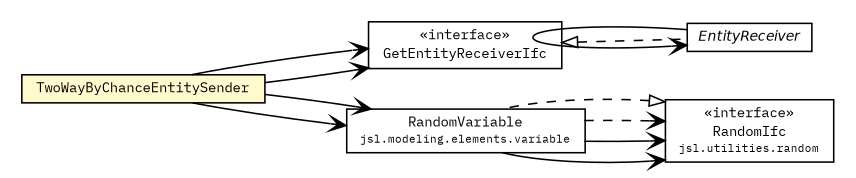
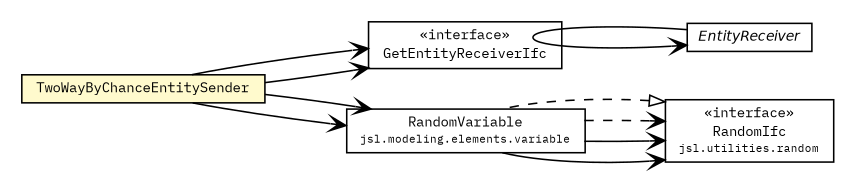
  digraph {
    fontname="IBM Plex Mono"
    nodesep=0.25
    rankdir=LR
    ranksep=0.5
    node [fontcolor=black fontname="IBM Plex Mono" fontsize=9.0 shape=plaintext]
    edge [arrowhead=open color=black fontcolor=black fontname="IBM Plex Mono" fontsize=10.0 headport=p labelfontname=Helvetica labelfontsize=10 tailport=p]
    n1 [label=<<table title="jsl.modeling.elements.resource.TwoWayByChanceEntitySender" border="0" cellborder="1" cellspacing="0" cellpadding="2" port="p" bgcolor="lemonChiffon" href="./TwoWayByChanceEntitySender.html"> 		<tr><td><table border="0" cellspacing="0" cellpadding="1"> <tr><td align="center" balign="center"> TwoWayByChanceEntitySender </td></tr> 		</table></td></tr> 		</table>>]
    n2 [label=<<table title="jsl.modeling.elements.resource.GetEntityReceiverIfc" border="0" cellborder="1" cellspacing="0" cellpadding="2" port="p" href="./GetEntityReceiverIfc.html"> 		<tr><td><table border="0" cellspacing="0" cellpadding="1"> <tr><td align="center" balign="center"> &#171;interface&#187; </td></tr> <tr><td align="center" balign="center"> GetEntityReceiverIfc </td></tr> 		</table></td></tr> 		</table>>]
    n3 [label=<<table title="jsl.modeling.elements.variable.RandomVariable" border="0" cellborder="1" cellspacing="0" cellpadding="2" port="p" href="../variable/RandomVariable.html"> 		<tr><td><table border="0" cellspacing="0" cellpadding="1"> <tr><td align="center" balign="center"> RandomVariable </td></tr> <tr><td align="center" balign="center"><font point-size="7.0"> jsl.modeling.elements.variable </font></td></tr> 		</table></td></tr> 		</table>>]
    n4 [label=<<table title="jsl.modeling.elements.resource.EntityReceiver" border="0" cellborder="1" cellspacing="0" cellpadding="2" port="p" href="./EntityReceiver.html"> 		<tr><td><table border="0" cellspacing="0" cellpadding="1"> <tr><td align="center" balign="center"><font face="Helvetica-Oblique"> EntityReceiver </font></td></tr> 		</table></td></tr> 		</table>>]
    n5 [label=<<table title="jsl.utilities.random.RandomIfc" border="0" cellborder="1" cellspacing="0" cellpadding="2" port="p" href="../../../utilities/random/RandomIfc.html"> 		<tr><td><table border="0" cellspacing="0" cellpadding="1"> <tr><td align="center" balign="center"> &#171;interface&#187; </td></tr> <tr><td align="center" balign="center"> RandomIfc </td></tr> <tr><td align="center" balign="center"><font point-size="7.0"> jsl.utilities.random </font></td></tr> 		</table></td></tr> 		</table>>]
    n1 -> n2
    n1 -> n2
    n1 -> n3
    n1 -> n3
-   n2 -> n4 [arrowtail=empty dir=back fontsize=10 style=dashed arrowhead="" color="" fontcolor=""]
    n3 -> n5
    n3 -> n5
    n3 -> n5 [style=dashed]
    n4 -> n4
    n5 -> n3 [arrowtail=empty dir=back fontsize=10 style=dashed arrowhead="" color="" fontcolor=""]
  }
